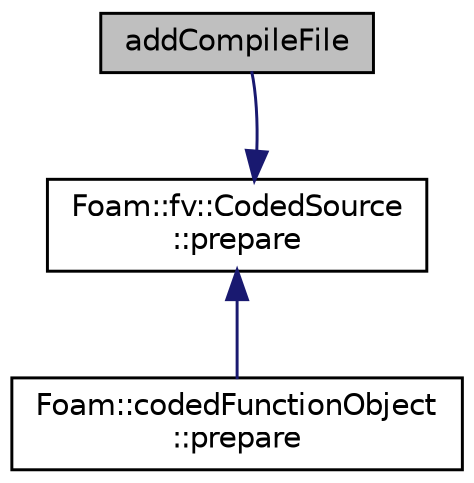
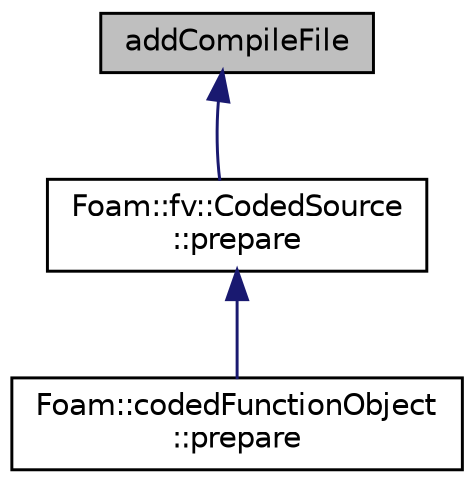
  digraph {
    fontname="DejaVu Sans"
    rankdir=TB
    node [color=black fontname="DejaVu Sans" fontsize=10 shape=record]
    edge [color=midnightblue dir=back fontname="DejaVu Sans" fontsize=10 labelfontname=Helvetica labelfontsize=10 style=solid]
    n1 [fillcolor=grey75 fontcolor=black height=0.2 label=addCompileFile style=filled width=0.4]
    n2 [height=0.2 label="Foam::fv::CodedSource\l::prepare" width=0.4]
    n3 [height=0.2 label="Foam::codedFunctionObject\l::prepare" width=0.4]
-   n2 -> n1
+   n1 -> n2
    n2 -> n3
  }
